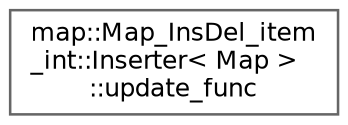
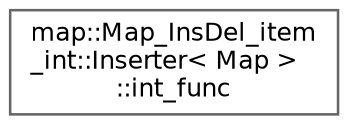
  digraph {
    rankdir=LR
-   n1 [color=grey40 fillcolor=white fontname=Helvetica fontsize=10 height=0.2 label="map::Map_InsDel_item\l_int::Inserter\< Map \>\l::update_func" shape=box style=filled width=0.4]
+   n1 [color=grey40 fillcolor=white fontname=Helvetica fontsize=10 height=0.2 label="map::Map_InsDel_item\l_int::Inserter\< Map \>\l::int_func" shape=box style=filled width=0.4]
  }
